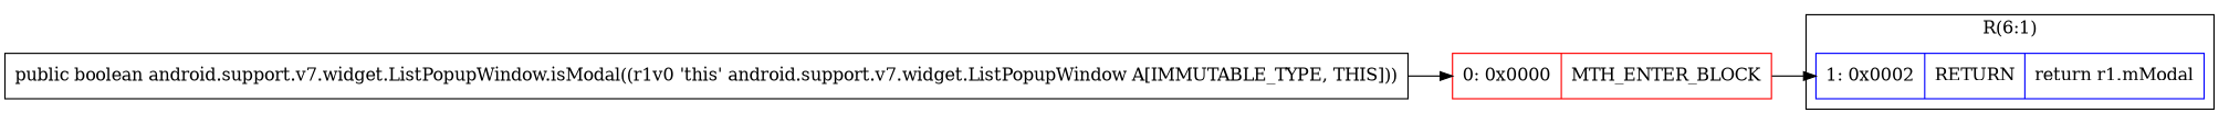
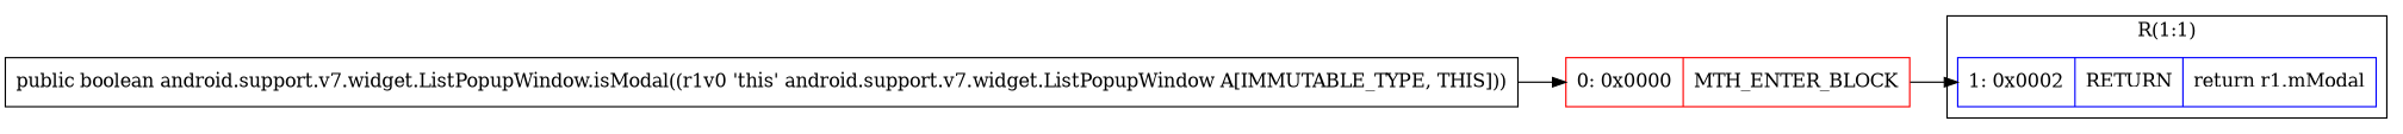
  digraph {
    rankdir=LR
    node [shape=record]
    n1 [color=blue label="{1\:\ 0x0002|RETURN\l|return r1.mModal\l}"]
    n2 [color=red label="{0\:\ 0x0000|MTH_ENTER_BLOCK\l}"]
    n3 [label="{public boolean android.support.v7.widget.ListPopupWindow.isModal((r1v0 'this' android.support.v7.widget.ListPopupWindow A[IMMUTABLE_TYPE, THIS])) }"]
    subgraph cluster_1 {
-     label="R(6:1)"
+     label="R(1:1)"
      n1
    }
    n2 -> n1
    n3 -> n2
  }
